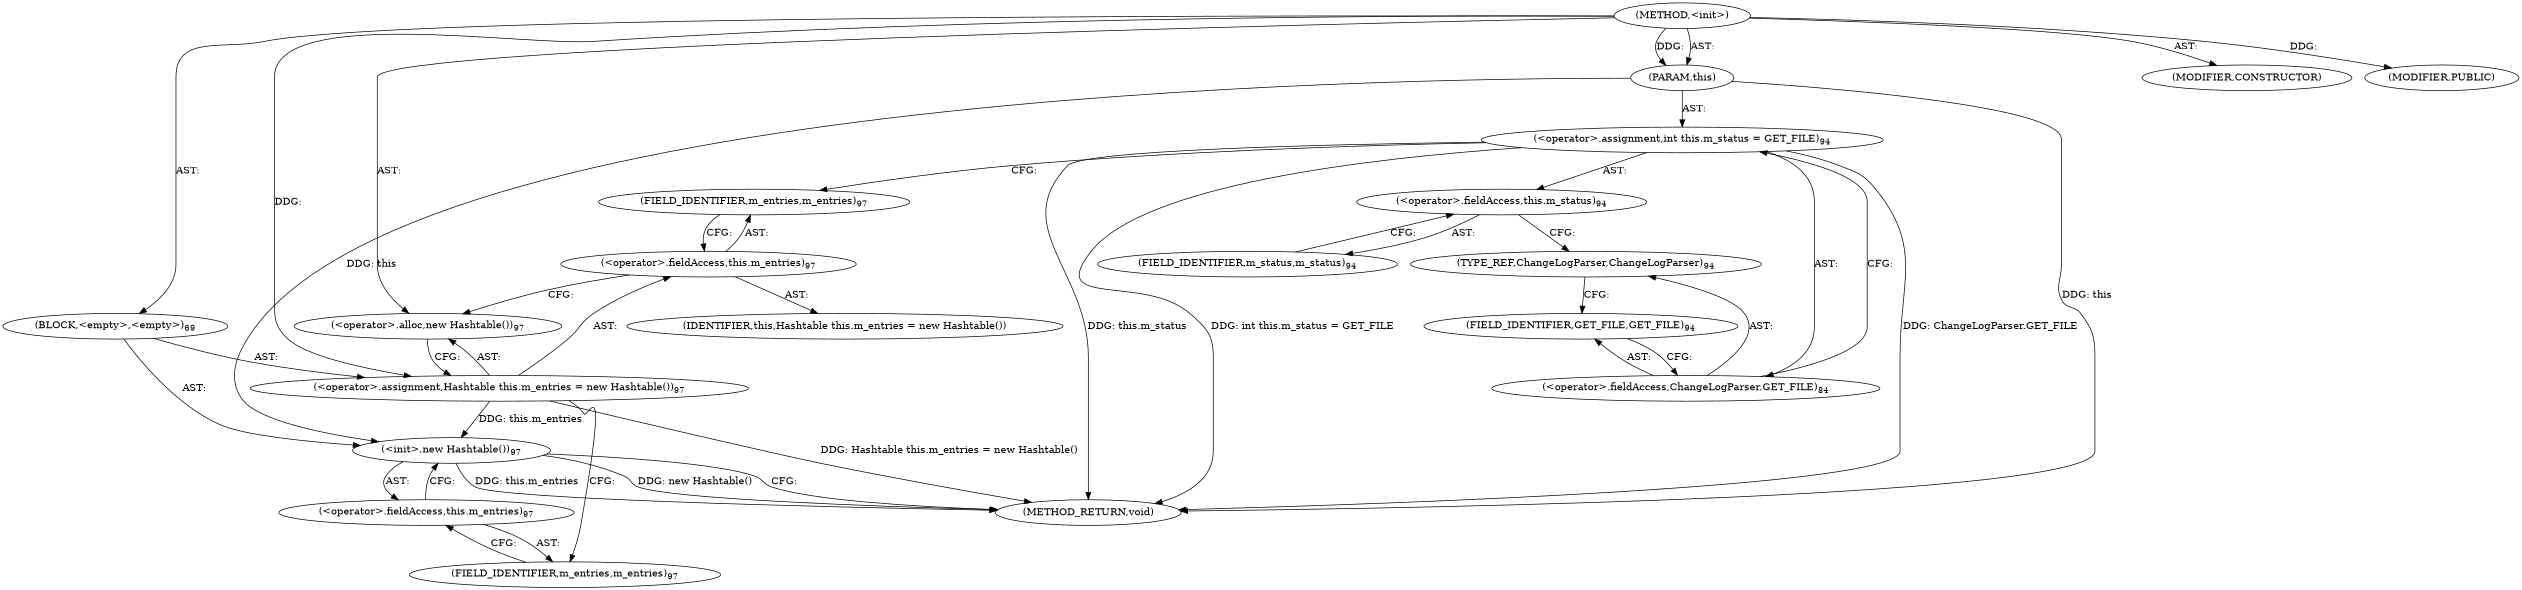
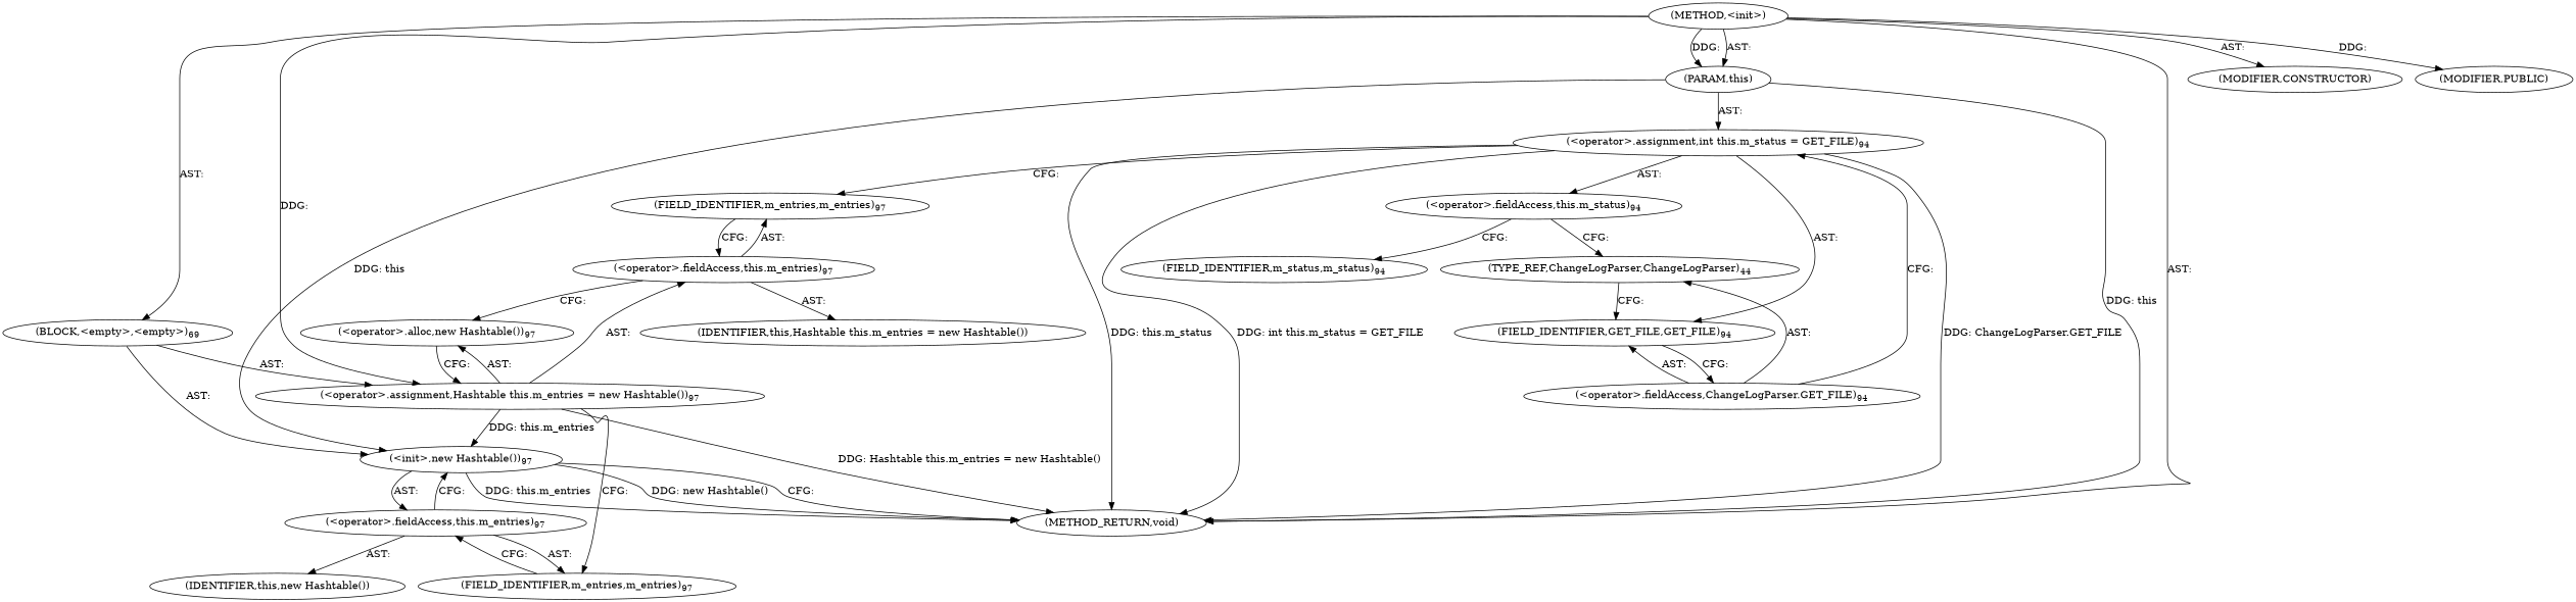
  digraph {
    n1 [label=<(METHOD,&lt;init&gt;)>]
    n2 [label=<(PARAM,this)>]
    n3 [label=<(BLOCK,&lt;empty&gt;,&lt;empty&gt;)<SUB>69</SUB>>]
    n4 [label=<(&lt;operator&gt;.assignment,Hashtable this.m_entries = new Hashtable())<SUB>97</SUB>>]
    n5 [label=<(MODIFIER,CONSTRUCTOR)>]
    n6 [label=<(MODIFIER,PUBLIC)>]
    n7 [label=<(METHOD_RETURN,void)>]
    n8 [label=<(&lt;init&gt;,new Hashtable())<SUB>97</SUB>>]
    n9 [label=<(&lt;operator&gt;.assignment,int this.m_status = GET_FILE)<SUB>94</SUB>>]
    n10 [label=<(FIELD_IDENTIFIER,m_status,m_status)<SUB>94</SUB>>]
    n11 [label=<(&lt;operator&gt;.fieldAccess,this.m_status)<SUB>94</SUB>>]
    n12 [label=<(&lt;operator&gt;.fieldAccess,this.m_entries)<SUB>97</SUB>>]
    n13 [label=<(&lt;operator&gt;.alloc,new Hashtable())<SUB>97</SUB>>]
    n14 [label=<(FIELD_IDENTIFIER,m_entries,m_entries)<SUB>97</SUB>>]
    n15 [label=<(&lt;operator&gt;.fieldAccess,this.m_entries)<SUB>97</SUB>>]
-   n16 [label=<(&lt;operator&gt;.fieldAccess,ChangeLogParser.GET_FILE)<SUB>84</SUB>>]
+   n16 [label=<(&lt;operator&gt;.fieldAccess,ChangeLogParser.GET_FILE)<SUB>94</SUB>>]
    n17 [label=<(FIELD_IDENTIFIER,m_entries,m_entries)<SUB>97</SUB>>]
-   n18 [label=<(TYPE_REF,ChangeLogParser,ChangeLogParser)<SUB>94</SUB>>]
+   n18 [label=<(TYPE_REF,ChangeLogParser,ChangeLogParser)<SUB>44</SUB>>]
    n19 [label=<(FIELD_IDENTIFIER,GET_FILE,GET_FILE)<SUB>94</SUB>>]
    n20 [label=<(IDENTIFIER,this,Hashtable this.m_entries = new Hashtable())>]
+   n21 [label=<(IDENTIFIER,this,new Hashtable())>]
    n1 -> n2 [label="AST: "]
    n1 -> n2 [label="DDG: "]
    n1 -> n3 [label="AST: "]
    n1 -> n4 [label="DDG: "]
    n1 -> n5 [label="AST: "]
    n1 -> n6 [label="DDG: "]
-   n1 -> n13 [label="AST: "]
+   n1 -> n7 [label="AST: "]
    n2 -> n7 [label="DDG: this"]
    n2 -> n8 [label="DDG: this"]
    n2 -> n9 [label="AST: "]
    n3 -> n4 [label="AST: "]
    n3 -> n8 [label="AST: "]
    n4 -> n7 [label="DDG: Hashtable this.m_entries = new Hashtable()"]
    n4 -> n8 [label="DDG: this.m_entries"]
    n4 -> n12 [label="AST: "]
    n4 -> n13 [label="AST: "]
    n4 -> n14 [label="CFG: "]
    n8 -> n7 [label="CFG: "]
    n8 -> n7 [label="DDG: this.m_entries"]
    n8 -> n7 [label="DDG: new Hashtable()"]
    n8 -> n15 [label="AST: "]
    n9 -> n7 [label="DDG: this.m_status"]
    n9 -> n7 [label="DDG: ChangeLogParser.GET_FILE"]
    n9 -> n7 [label="DDG: int this.m_status = GET_FILE"]
    n9 -> n11 [label="AST: "]
-   n9 -> n16 [label="AST: "]
+   n9 -> n19 [label="AST: "]
    n9 -> n17 [label="CFG: "]
-   n10 -> n11 [label="CFG: "]
-   n11 -> n10 [label="AST: "]
+   n11 -> n10 [label="CFG: "]
    n11 -> n18 [label="CFG: "]
    n12 -> n13 [label="CFG: "]
    n12 -> n17 [label="AST: "]
    n12 -> n20 [label="AST: "]
    n13 -> n4 [label="CFG: "]
    n14 -> n15 [label="CFG: "]
    n15 -> n8 [label="CFG: "]
    n15 -> n14 [label="AST: "]
+   n15 -> n21 [label="AST: "]
    n16 -> n9 [label="CFG: "]
    n16 -> n18 [label="AST: "]
    n16 -> n19 [label="AST: "]
    n17 -> n12 [label="CFG: "]
    n18 -> n19 [label="CFG: "]
    n19 -> n16 [label="CFG: "]
  }
